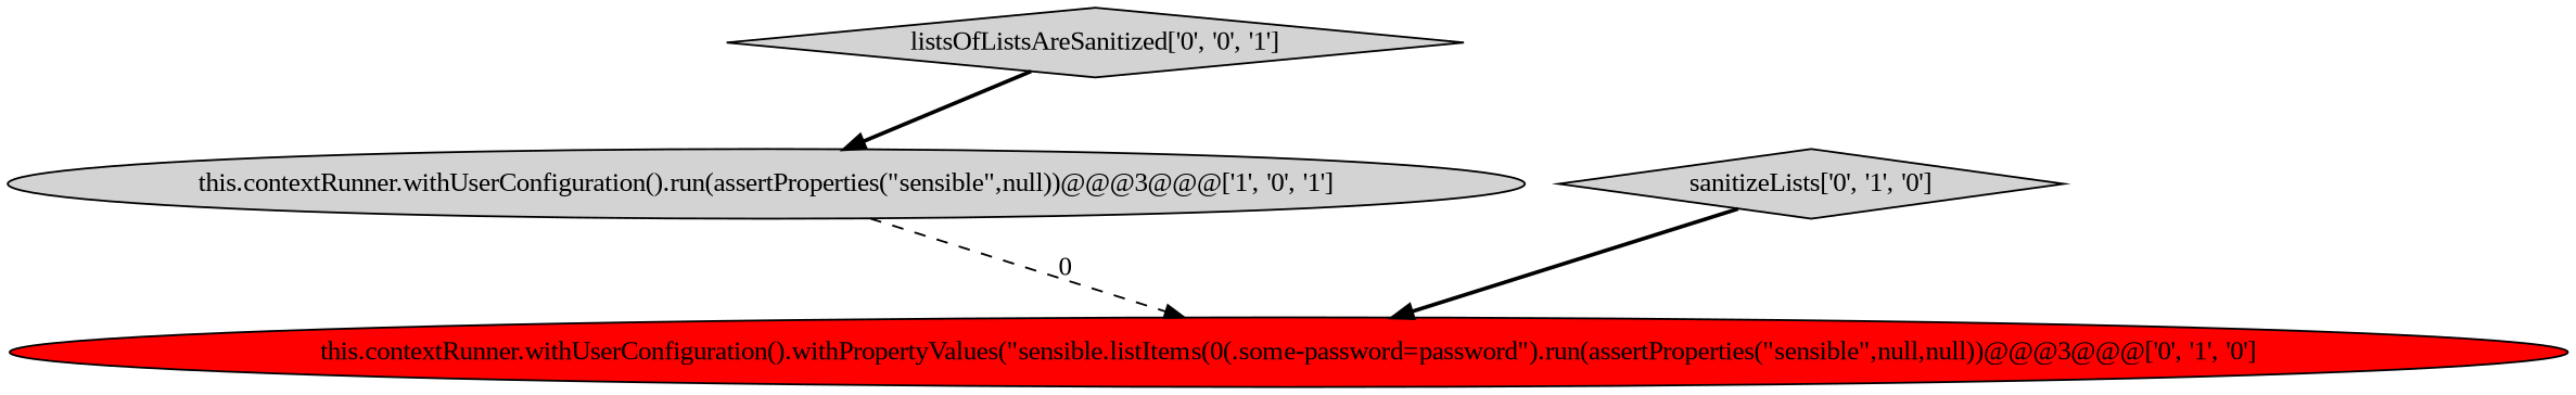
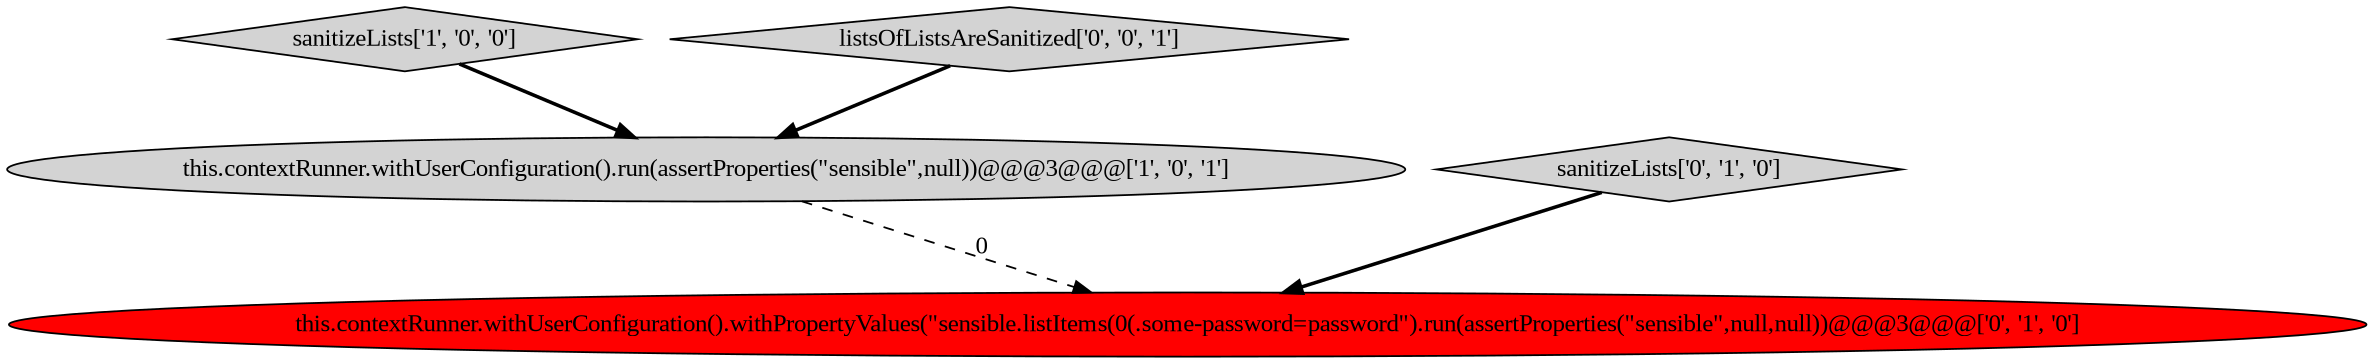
  digraph {
    fontname="Liberation Serif"
    node [fillcolor=lightgray shape=diamond style=filled fontname="Liberation Serif"]
    edge [style=bold fontname="Liberation Serif"]
+   n1 [label="sanitizeLists['1', '0', '0']"]
    n2 [label="this.contextRunner.withUserConfiguration().run(assertProperties(\"sensible\",null))@@@3@@@['1', '0', '1']" shape=ellipse]
    n3 [label="sanitizeLists['0', '1', '0']"]
    n4 [fillcolor=red label="this.contextRunner.withUserConfiguration().withPropertyValues(\"sensible.listItems(0(.some-password=password\").run(assertProperties(\"sensible\",null,null))@@@3@@@['0', '1', '0']" shape=ellipse]
    n5 [label="listsOfListsAreSanitized['0', '0', '1']"]
+   n1 -> n2
    n2 -> n4 [label=0 style=dashed]
    n3 -> n4
    n5 -> n2
  }
